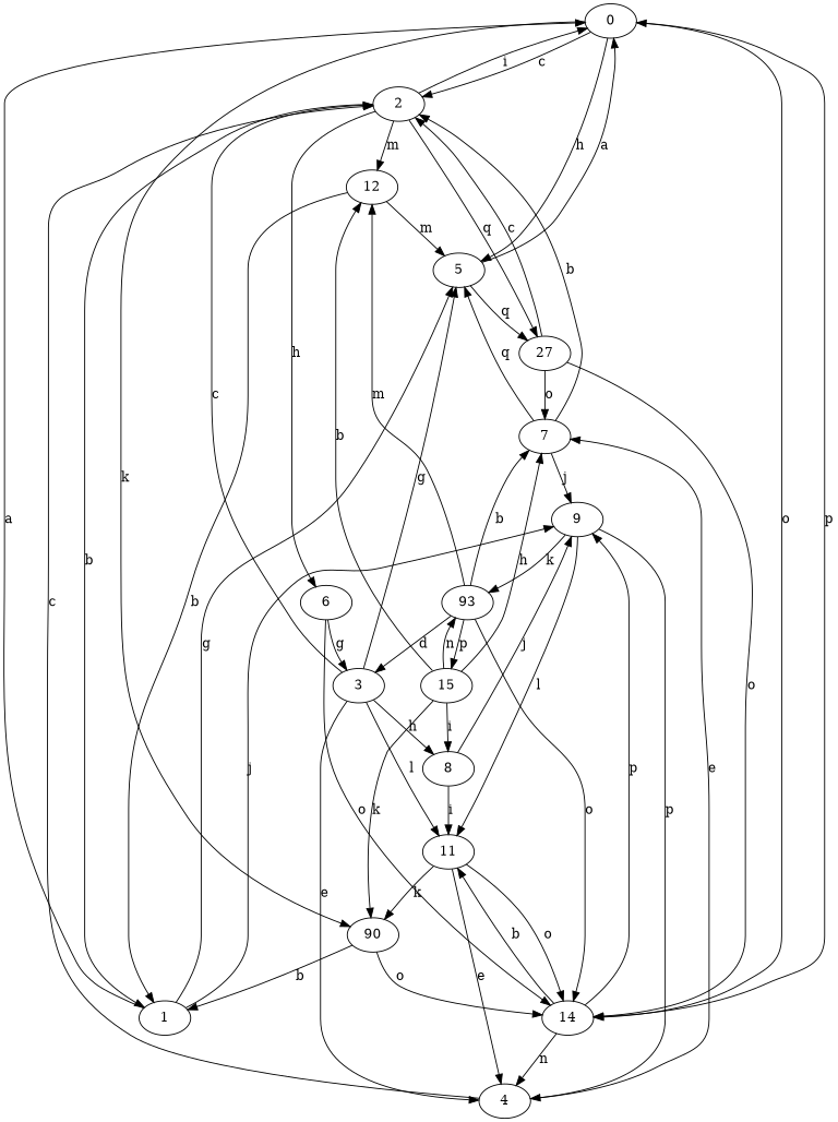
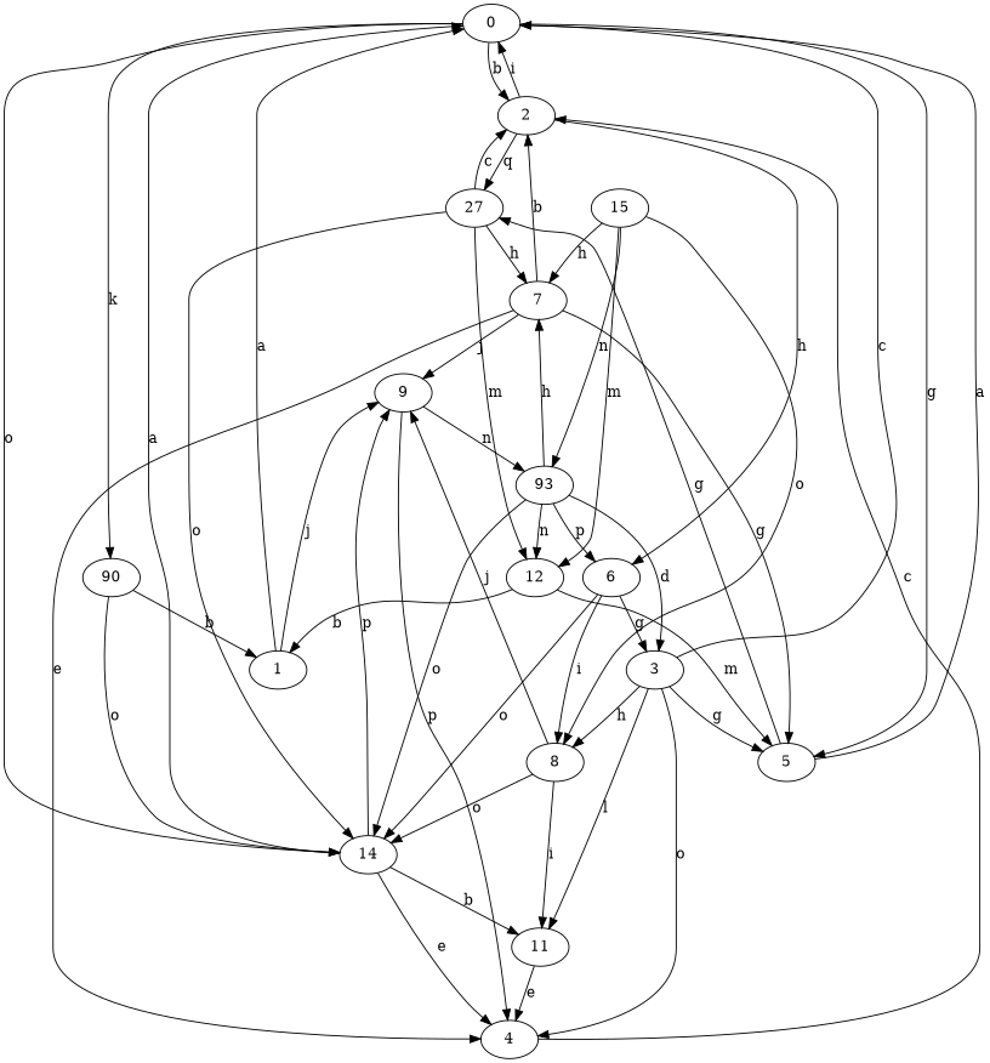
  strict digraph {
    0
    2
    5
    n4 [label=90]
    14
    1
    6
    n8 [label=27]
    9
    4
    11
    n12 [label=93]
    3
    8
    12
    7
    15
-   0 -> 2 [label=c]
-   0 -> 5 [label=h]
+   0 -> 2 [label=b]
+   0 -> 5 [label=g]
    0 -> n4 [label=k]
    0 -> 14 [label=o]
    2 -> 0 [label=i]
-   2 -> 1 [label=b]
    2 -> 6 [label=h]
    2 -> n8 [label=q]
    5 -> 0 [label=a]
-   5 -> n8 [label=q]
+   5 -> n8 [label=g]
    n4 -> 14 [label=o]
    n4 -> 1 [label=b]
-   14 -> 0 [label=p]
+   14 -> 0 [label=a]
    14 -> 9 [label=p]
-   14 -> 4 [label=n]
+   14 -> 4 [label=e]
    14 -> 11 [label=b]
    1 -> 0 [label=a]
-   1 -> 5 [label=g]
    1 -> 9 [label=j]
    6 -> 14 [label=o]
    6 -> 3 [label=g]
+   6 -> 8 [label=i]
    n8 -> 2 [label=c]
    n8 -> 14 [label=o]
-   2 -> 12 [label=m]
-   n8 -> 7 [label=o]
+   n8 -> 12 [label=m]
+   n8 -> 7 [label=h]
    9 -> 4 [label=p]
-   9 -> 11 [label=l]
-   9 -> n12 [label=k]
+   9 -> n12 [label=n]
    4 -> 2 [label=c]
-   11 -> n4 [label=k]
-   11 -> 14 [label=o]
+   8 -> 14 [label=o]
    11 -> 4 [label=e]
    n12 -> 14 [label=o]
    n12 -> 3 [label=d]
-   n12 -> 12 [label=m]
-   n12 -> 7 [label=b]
-   n12 -> 15 [label=p]
-   3 -> 2 [label=c]
+   n12 -> 12 [label=n]
+   n12 -> 7 [label=h]
+   n12 -> 6 [label=p]
+   3 -> 0 [label=c]
    3 -> 5 [label=g]
-   3 -> 4 [label=e]
+   3 -> 4 [label=o]
    3 -> 11 [label=l]
    3 -> 8 [label=h]
    8 -> 9 [label=j]
    8 -> 11 [label=i]
    12 -> 5 [label=m]
    12 -> 1 [label=b]
    7 -> 2 [label=b]
-   7 -> 5 [label=q]
+   7 -> 5 [label=g]
    7 -> 9 [label=j]
-   4 -> 7 [label=e]
-   15 -> n4 [label=k]
+   7 -> 4 [label=e]
    15 -> n12 [label=n]
-   15 -> 8 [label=i]
-   15 -> 12 [label=b]
+   15 -> 8 [label=o]
+   15 -> 12 [label=m]
    15 -> 7 [label=h]
  }
